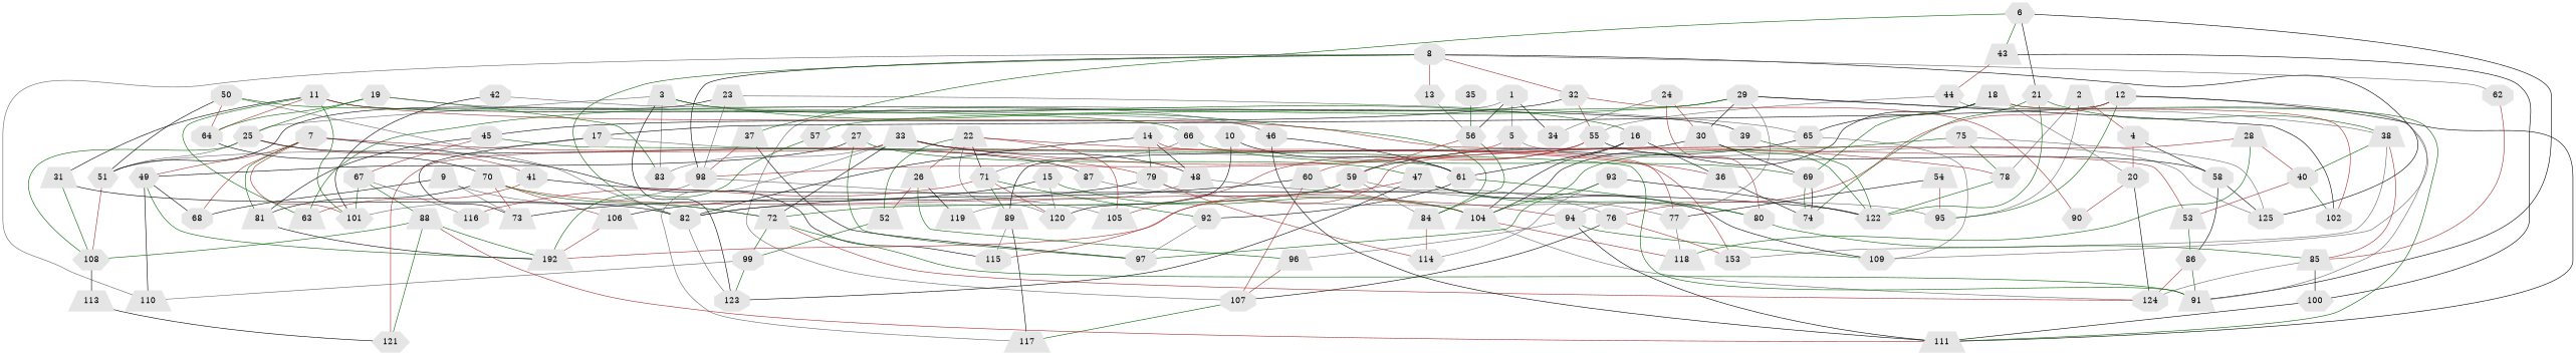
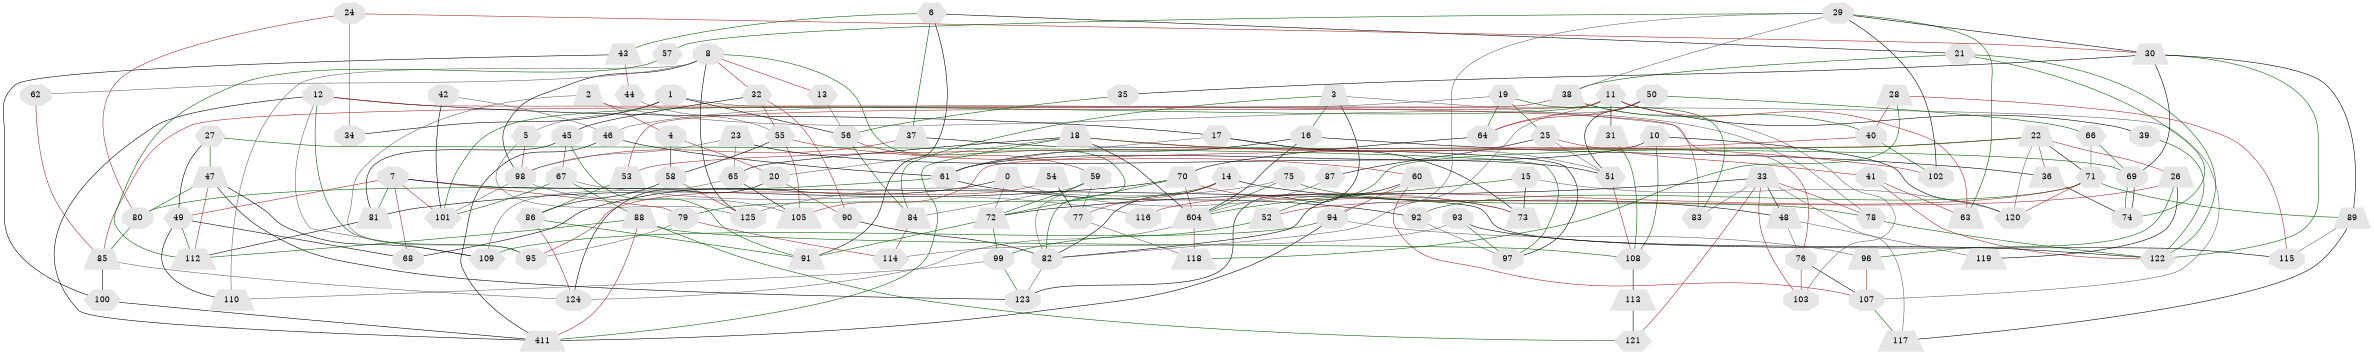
  graph {
    node [color=gray90 shape=octagon style=filled]
    edge [color=black]
    5 [shape=hexagon]
    1
    34
    56 [shape=hexagon]
    107
    98
    125
    84 [shape=trapezium]
    59
    117 [shape=trapezium]
    2 [shape=trapezium]
    4
    78 [shape=hexagon]
    95
    20
    58
    122 [shape=hexagon]
    3 [shape=trapezium]
    16
    25 [shape=hexagon]
    83 [shape=hexagon]
    123
    61 [shape=hexagon]
-   104 [shape=trapezium]
+   104 [shape=trapezium label=604]
    36 [shape=trapezium]
    51 [shape=hexagon]
    41
    87 [shape=hexagon]
    114 [shape=hexagon]
    90 [shape=hexagon]
    124
    86 [shape=hexagon]
    101 [shape=hexagon]
    105 [shape=trapezium]
    6 [shape=hexagon]
    21 [shape=hexagon]
    37 [shape=trapezium]
    43 [shape=trapezium]
    91 [shape=trapezium]
    38 [shape=trapezium]
    74
    97
    44 [shape=hexagon]
    100 [shape=hexagon]
    49 [shape=hexagon]
    7
    68
    79
    81 [shape=trapezium]
    115
    110 [shape=trapezium]
-   112 [shape=trapezium label=192]
-   106 [shape=trapezium]
+   112 [shape=trapezium]
    8
    13 [shape=hexagon]
    32 [shape=hexagon]
    62
    82
    45
    55 [shape=hexagon]
    85 [shape=trapezium]
-   9 [shape=trapezium]
+   9 [shape=trapezium label=0]
    72 [shape=trapezium]
    73 [shape=trapezium]
    99
    10 [shape=hexagon]
    108 [shape=hexagon]
    120 [shape=hexagon]
    80
    92 [shape=hexagon]
    113 [shape=trapezium]
    11 [shape=hexagon]
    31 [shape=trapezium]
    39
    53 [shape=trapezium]
    63 [shape=trapezium]
    64
    70 [shape=trapezium]
    12
    17 [shape=hexagon]
    76
    109 [shape=hexagon]
-   111 [shape=trapezium]
-   103 [label=153]
+   111 [shape=trapezium label=411]
+   103
    14 [shape=hexagon]
    48 [shape=trapezium]
    77 [shape=hexagon]
    119 [shape=trapezium]
    118 [shape=trapezium]
    15 [shape=hexagon]
    18 [shape=trapezium]
    65 [shape=hexagon]
    69
    102
    19 [shape=hexagon]
    46
    40
    22 [shape=trapezium]
    26 [shape=trapezium]
    52 [shape=trapezium]
    71 [shape=hexagon]
    96 [shape=trapezium]
    89 [shape=trapezium]
    116
    23 [shape=trapezium]
    24
    30 [shape=trapezium]
    35
    27 [shape=hexagon]
    47 [shape=trapezium]
    28 [shape=trapezium]
    29
    57 [shape=hexagon]
    94
    67
    60 [shape=trapezium]
    33 [shape=trapezium]
    121 [shape=hexagon]
    42
    88 [shape=trapezium]
    50
    66 [shape=hexagon]
    54 [shape=trapezium]
    75
    93
    5 -- 98 [color=brown]
    5 -- 125 [color=gray40]
    1 -- 5 [color=gray40]
    1 -- 34
    1 -- 56
    1 -- 107 [color=gray40]
    56 -- 84 [color=darkgreen]
    56 -- 59 [color=brown]
    107 -- 117 [color=darkgreen]
    98 -- 101 [color=gray40]
    98 -- 105 [color=gray40]
    84 -- 114 [color=brown]
    59 -- 84 [color=gray40]
    59 -- 82 [color=gray40]
    59 -- 72 [color=darkgreen]
    59 -- 77 [color=gray40]
    2 -- 4 [color=brown]
    2 -- 78 [color=gray40]
    2 -- 95 [color=gray40]
    4 -- 20 [color=brown]
    4 -- 58
    78 -- 122 [color=darkgreen]
    20 -- 90 [color=brown]
    20 -- 124
-   58 -- 125
+   58 -- 125 [color=brown]
    58 -- 86
    3 -- 84 [color=darkgreen]
    3 -- 16 [color=darkgreen]
-   3 -- 25 [color=gray40]
    3 -- 83 [color=gray40]
    3 -- 123
    16 -- 61
    16 -- 104
    16 -- 36
    25 -- 51 [color=gray40]
    25 -- 41 [color=brown]
    25 -- 87
    61 -- 80 [color=darkgreen]
    61 -- 92
    104 -- 124 [color=gray40]
    104 -- 118 [color=brown]
    36 -- 74
    51 -- 108 [color=brown]
-   41 -- 122
+   41 -- 122 [color=brown]
    41 -- 63 [color=brown]
    87 -- 104 [color=gray40]
    86 -- 124 [color=brown]
    86 -- 91 [color=darkgreen]
    6 -- 21
    6 -- 37 [color=darkgreen]
    6 -- 43 [color=darkgreen]
    6 -- 91
    21 -- 122 [color=darkgreen]
    21 -- 38 [color=darkgreen]
    21 -- 74 [color=darkgreen]
    37 -- 98 [color=brown]
    37 -- 97
    43 -- 44 [color=brown]
    43 -- 100
    38 -- 85 [color=brown]
    38 -- 103 [color=gray40]
    38 -- 40 [color=darkgreen]
-   44 -- 91 [color=gray40]
    44 -- 55 [color=gray40]
    100 -- 111
    49 -- 68
    49 -- 110
    49 -- 112 [color=darkgreen]
    7 -- 101 [color=brown]
    7 -- 49 [color=brown]
    7 -- 68 [color=brown]
    7 -- 79 [color=brown]
    7 -- 81 [color=darkgreen]
    7 -- 115
    79 -- 95 [color=gray40]
    79 -- 114 [color=brown]
-   79 -- 106
    81 -- 112
-   106 -- 112 [color=brown]
    8 -- 98
    8 -- 125
    8 -- 110 [color=gray40]
    8 -- 13 [color=brown]
    8 -- 32 [color=brown]
    8 -- 62 [color=gray40]
    8 -- 82 [color=darkgreen]
    13 -- 56 [color=gray40]
    32 -- 90 [color=brown]
    32 -- 45
    32 -- 55 [color=brown]
    62 -- 85 [color=brown]
    82 -- 123 [color=gray40]
    45 -- 91 [color=darkgreen]
    45 -- 81
    45 -- 67 [color=brown]
    55 -- 58
    55 -- 105 [color=brown]
    55 -- 60 [color=brown]
    85 -- 124 [color=gray40]
    85 -- 100
    9 -- 68
    9 -- 72 [color=gray40]
    9 -- 73 [color=gray40]
-   72 -- 124 [color=brown]
    72 -- 91 [color=darkgreen]
    72 -- 99 [color=darkgreen]
    99 -- 123 [color=darkgreen]
    99 -- 110 [color=gray40]
    10 -- 61
-   25 -- 108 [color=darkgreen]
+   10 -- 108 [color=darkgreen]
    10 -- 120
    108 -- 113
    80 -- 85 [color=darkgreen]
    92 -- 97 [color=gray40]
    113 -- 121
    11 -- 101 [color=darkgreen]
    11 -- 31
    11 -- 39
    11 -- 53 [color=brown]
-   11 -- 63 [color=darkgreen]
+   11 -- 63 [color=brown]
    11 -- 64 [color=brown]
-   31 -- 82
+   90 -- 82
    31 -- 108 [color=darkgreen]
    39 -- 122 [color=darkgreen]
    53 -- 86 [color=darkgreen]
    64 -- 70
    70 -- 104 [color=brown]
    70 -- 81
-   70 -- 106 [color=brown]
    70 -- 72 [color=darkgreen]
    70 -- 73 [color=brown]
    12 -- 95 [color=darkgreen]
    12 -- 17
    12 -- 76 [color=brown]
    12 -- 109 [color=gray40]
    12 -- 111
    17 -- 61 [color=gray40]
    17 -- 51 [color=gray40]
    17 -- 73
    76 -- 107
    76 -- 103 [color=brown]
    14 -- 79 [color=darkgreen]
    14 -- 82
    14 -- 48
    14 -- 77 [color=brown]
    48 -- 76 [color=gray40]
    48 -- 119 [color=gray40]
    77 -- 118 [color=gray40]
    15 -- 104 [color=darkgreen]
    15 -- 73
    15 -- 120 [color=gray40]
    18 -- 20 [color=gray40]
    18 -- 104
    18 -- 111 [color=darkgreen]
    18 -- 65
    18 -- 69 [color=darkgreen]
    18 -- 102 [color=brown]
-   65 -- 59
+   65 -- 105
    65 -- 109 [color=gray40]
    69 -- 74 [color=darkgreen]
    69 -- 74
    19 -- 25 [color=darkgreen]
    19 -- 83 [color=darkgreen]
    19 -- 64 [color=darkgreen]
    19 -- 46 [color=gray40]
    46 -- 61
    46 -- 111
    40 -- 53 [color=brown]
    40 -- 102 [color=darkgreen]
    22 -- 36 [color=brown]
    22 -- 105 [color=brown]
    22 -- 120 [color=gray40]
    22 -- 26 [color=brown]
    22 -- 52 [color=darkgreen]
    22 -- 71
    26 -- 119
    26 -- 52 [color=brown]
    26 -- 96 [color=darkgreen]
    52 -- 99 [color=darkgreen]
    71 -- 120 [color=brown]
    71 -- 92 [color=darkgreen]
    71 -- 89 [color=darkgreen]
    71 -- 116 [color=brown]
    96 -- 107 [color=brown]
    89 -- 117
    89 -- 115 [color=gray40]
    23 -- 98 [color=gray40]
    23 -- 51
    23 -- 65 [color=gray40]
    24 -- 34 [color=gray40]
    24 -- 80 [color=brown]
    24 -- 30 [color=brown]
    30 -- 122 [color=darkgreen]
    30 -- 69
    30 -- 89
+   30 -- 35
    35 -- 56 [color=darkgreen]
    27 -- 97 [color=darkgreen]
    27 -- 49
    27 -- 47 [color=darkgreen]
    47 -- 123
    47 -- 112 [color=brown]
    47 -- 80 [color=darkgreen]
    47 -- 109
    28 -- 115 [color=brown]
    28 -- 118 [color=darkgreen]
    28 -- 40 [color=brown]
    29 -- 38 [color=gray40]
    29 -- 63 [color=darkgreen]
    29 -- 102
    29 -- 30
    29 -- 57 [color=darkgreen]
    29 -- 94 [color=gray40]
    57 -- 112 [color=darkgreen]
    94 -- 109 [color=darkgreen]
    94 -- 111
    94 -- 96 [color=gray40]
    67 -- 101 [color=darkgreen]
    67 -- 116 [color=gray40]
    67 -- 88 [color=darkgreen]
    60 -- 107 [color=brown]
    60 -- 82
    60 -- 94 [color=brown]
    33 -- 117 [color=gray40]
    33 -- 78 [color=brown]
    33 -- 83 [color=gray40]
    33 -- 72
    33 -- 103 [color=brown]
    33 -- 48
    33 -- 121 [color=brown]
    42 -- 101
    42 -- 46 [color=gray40]
    88 -- 112 [color=darkgreen]
    88 -- 108 [color=darkgreen]
    88 -- 111 [color=brown]
    88 -- 121 [color=darkgreen]
    50 -- 51
    50 -- 82 [color=gray40]
    50 -- 64 [color=brown]
    50 -- 66 [color=darkgreen]
    66 -- 69 [color=darkgreen]
    66 -- 71 [color=gray40]
    54 -- 95 [color=brown]
    54 -- 77
    75 -- 125 [color=gray40]
    75 -- 78 [color=darkgreen]
    75 -- 104 [color=darkgreen]
    93 -- 122
    93 -- 114 [color=gray40]
    93 -- 97 [color=darkgreen]
  }
